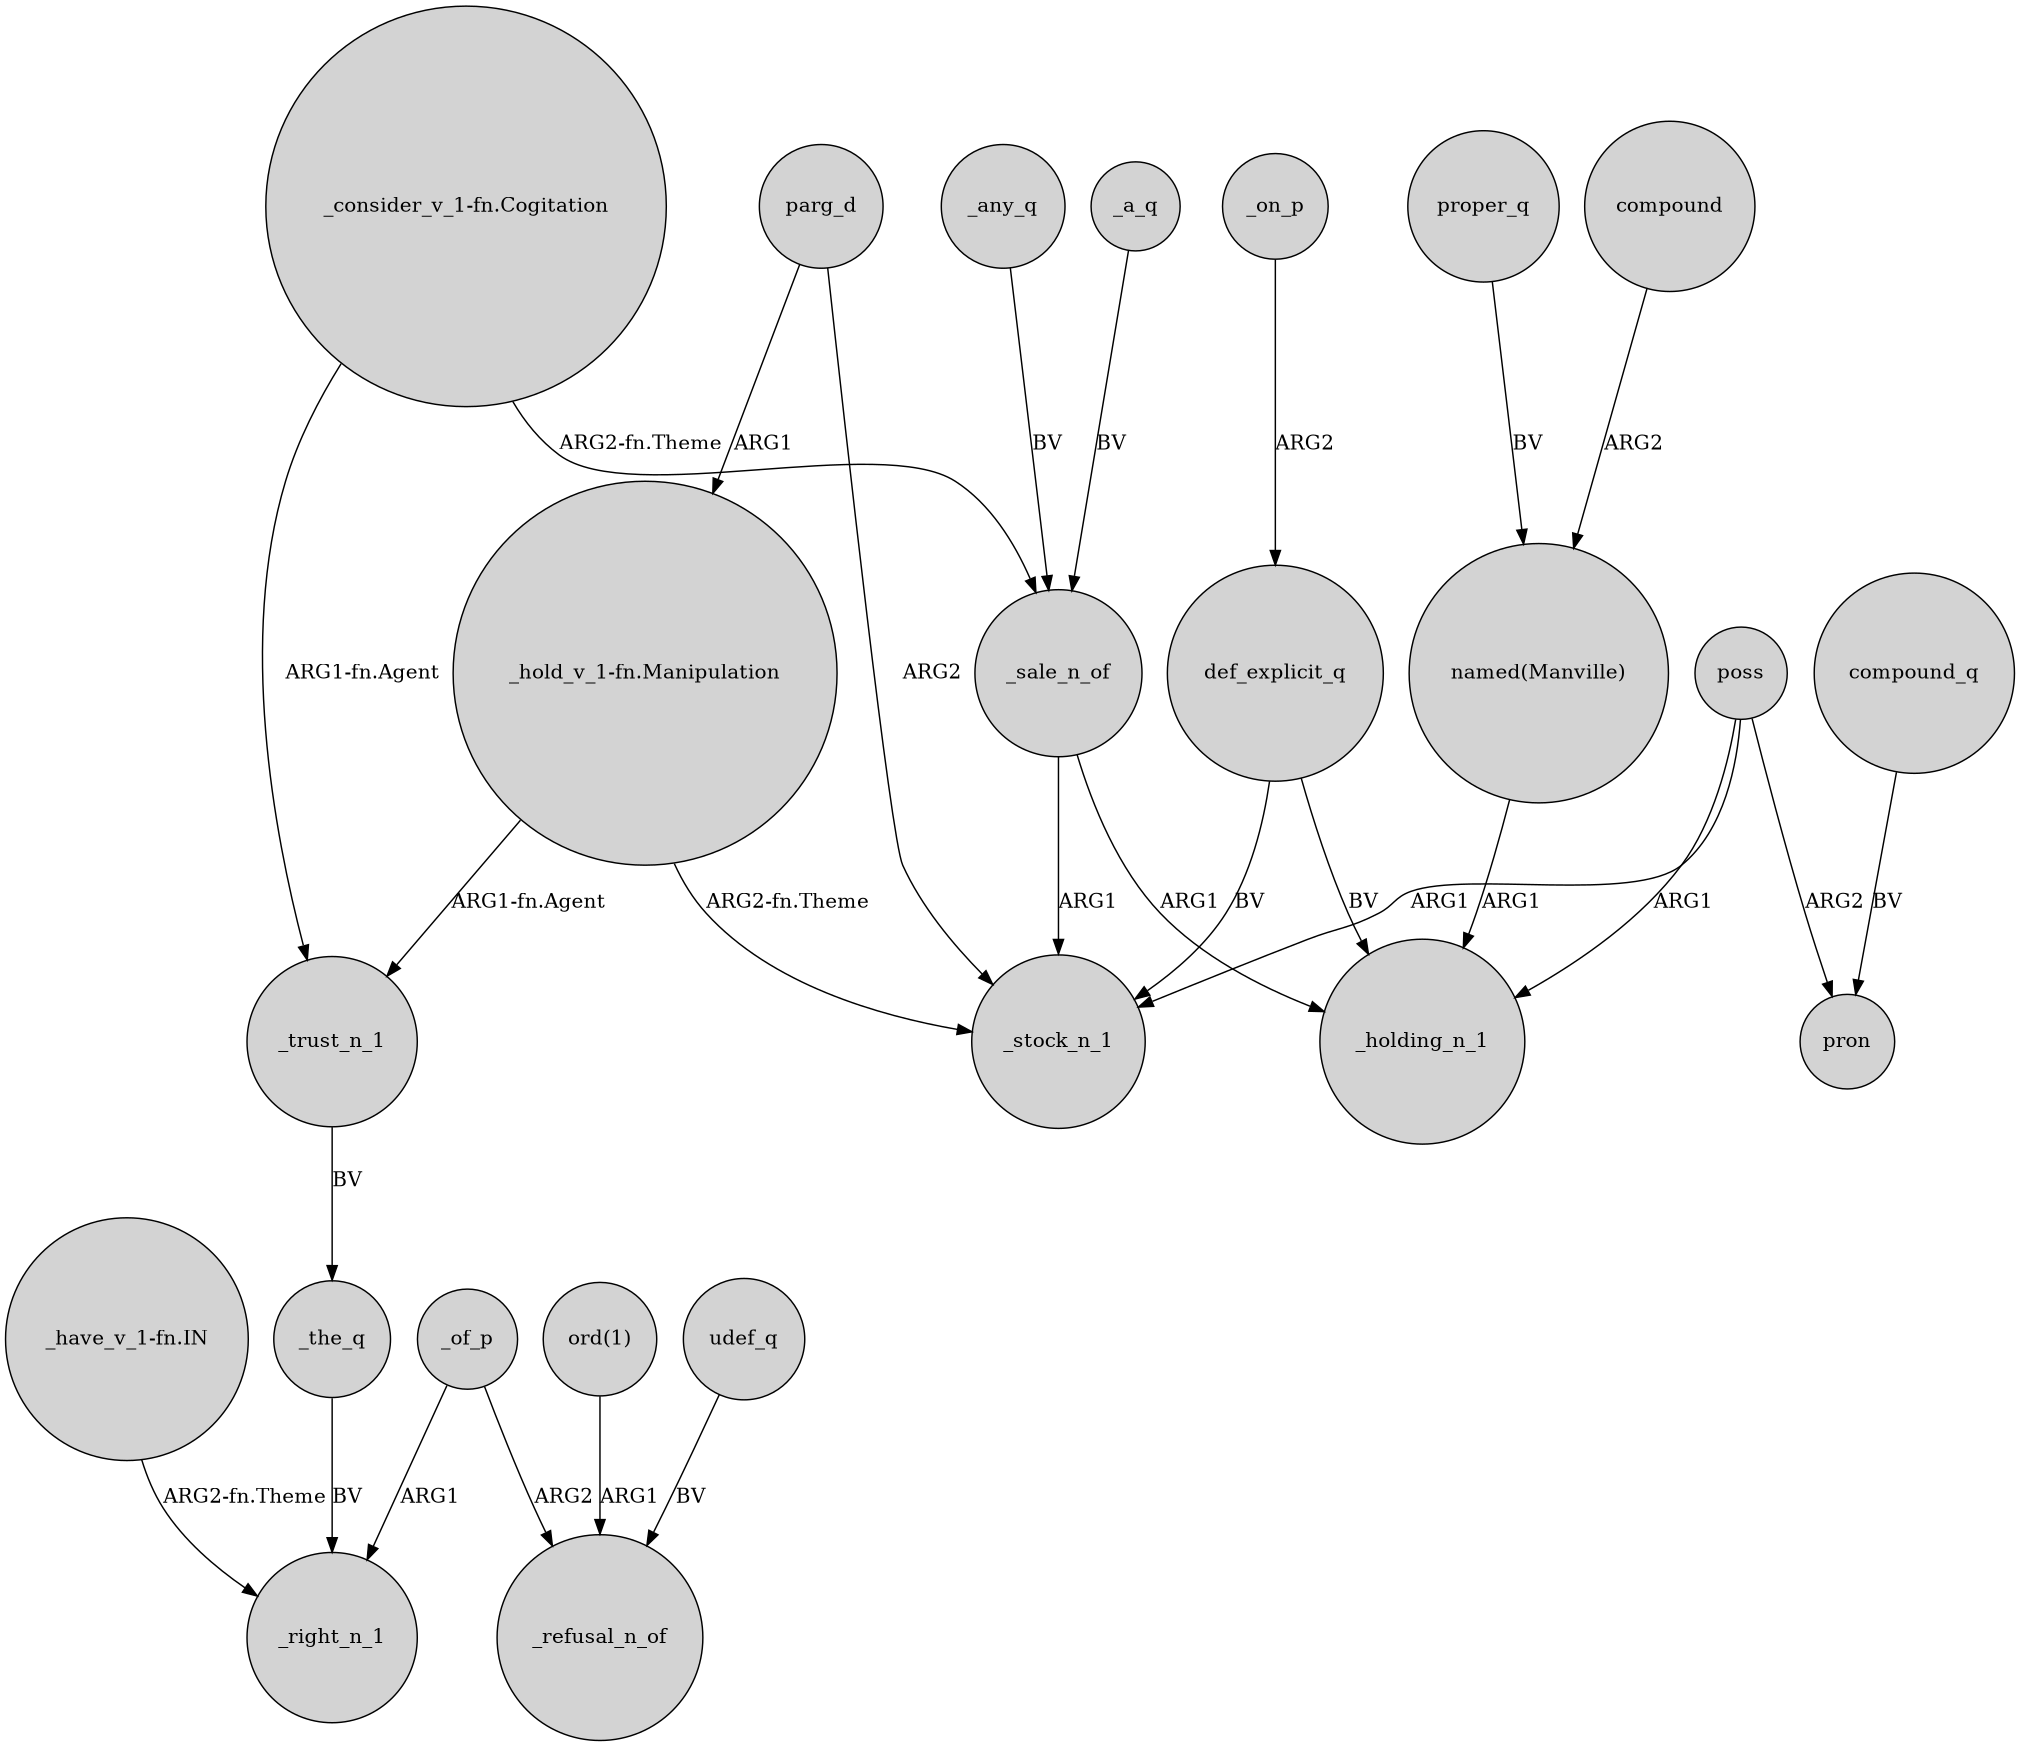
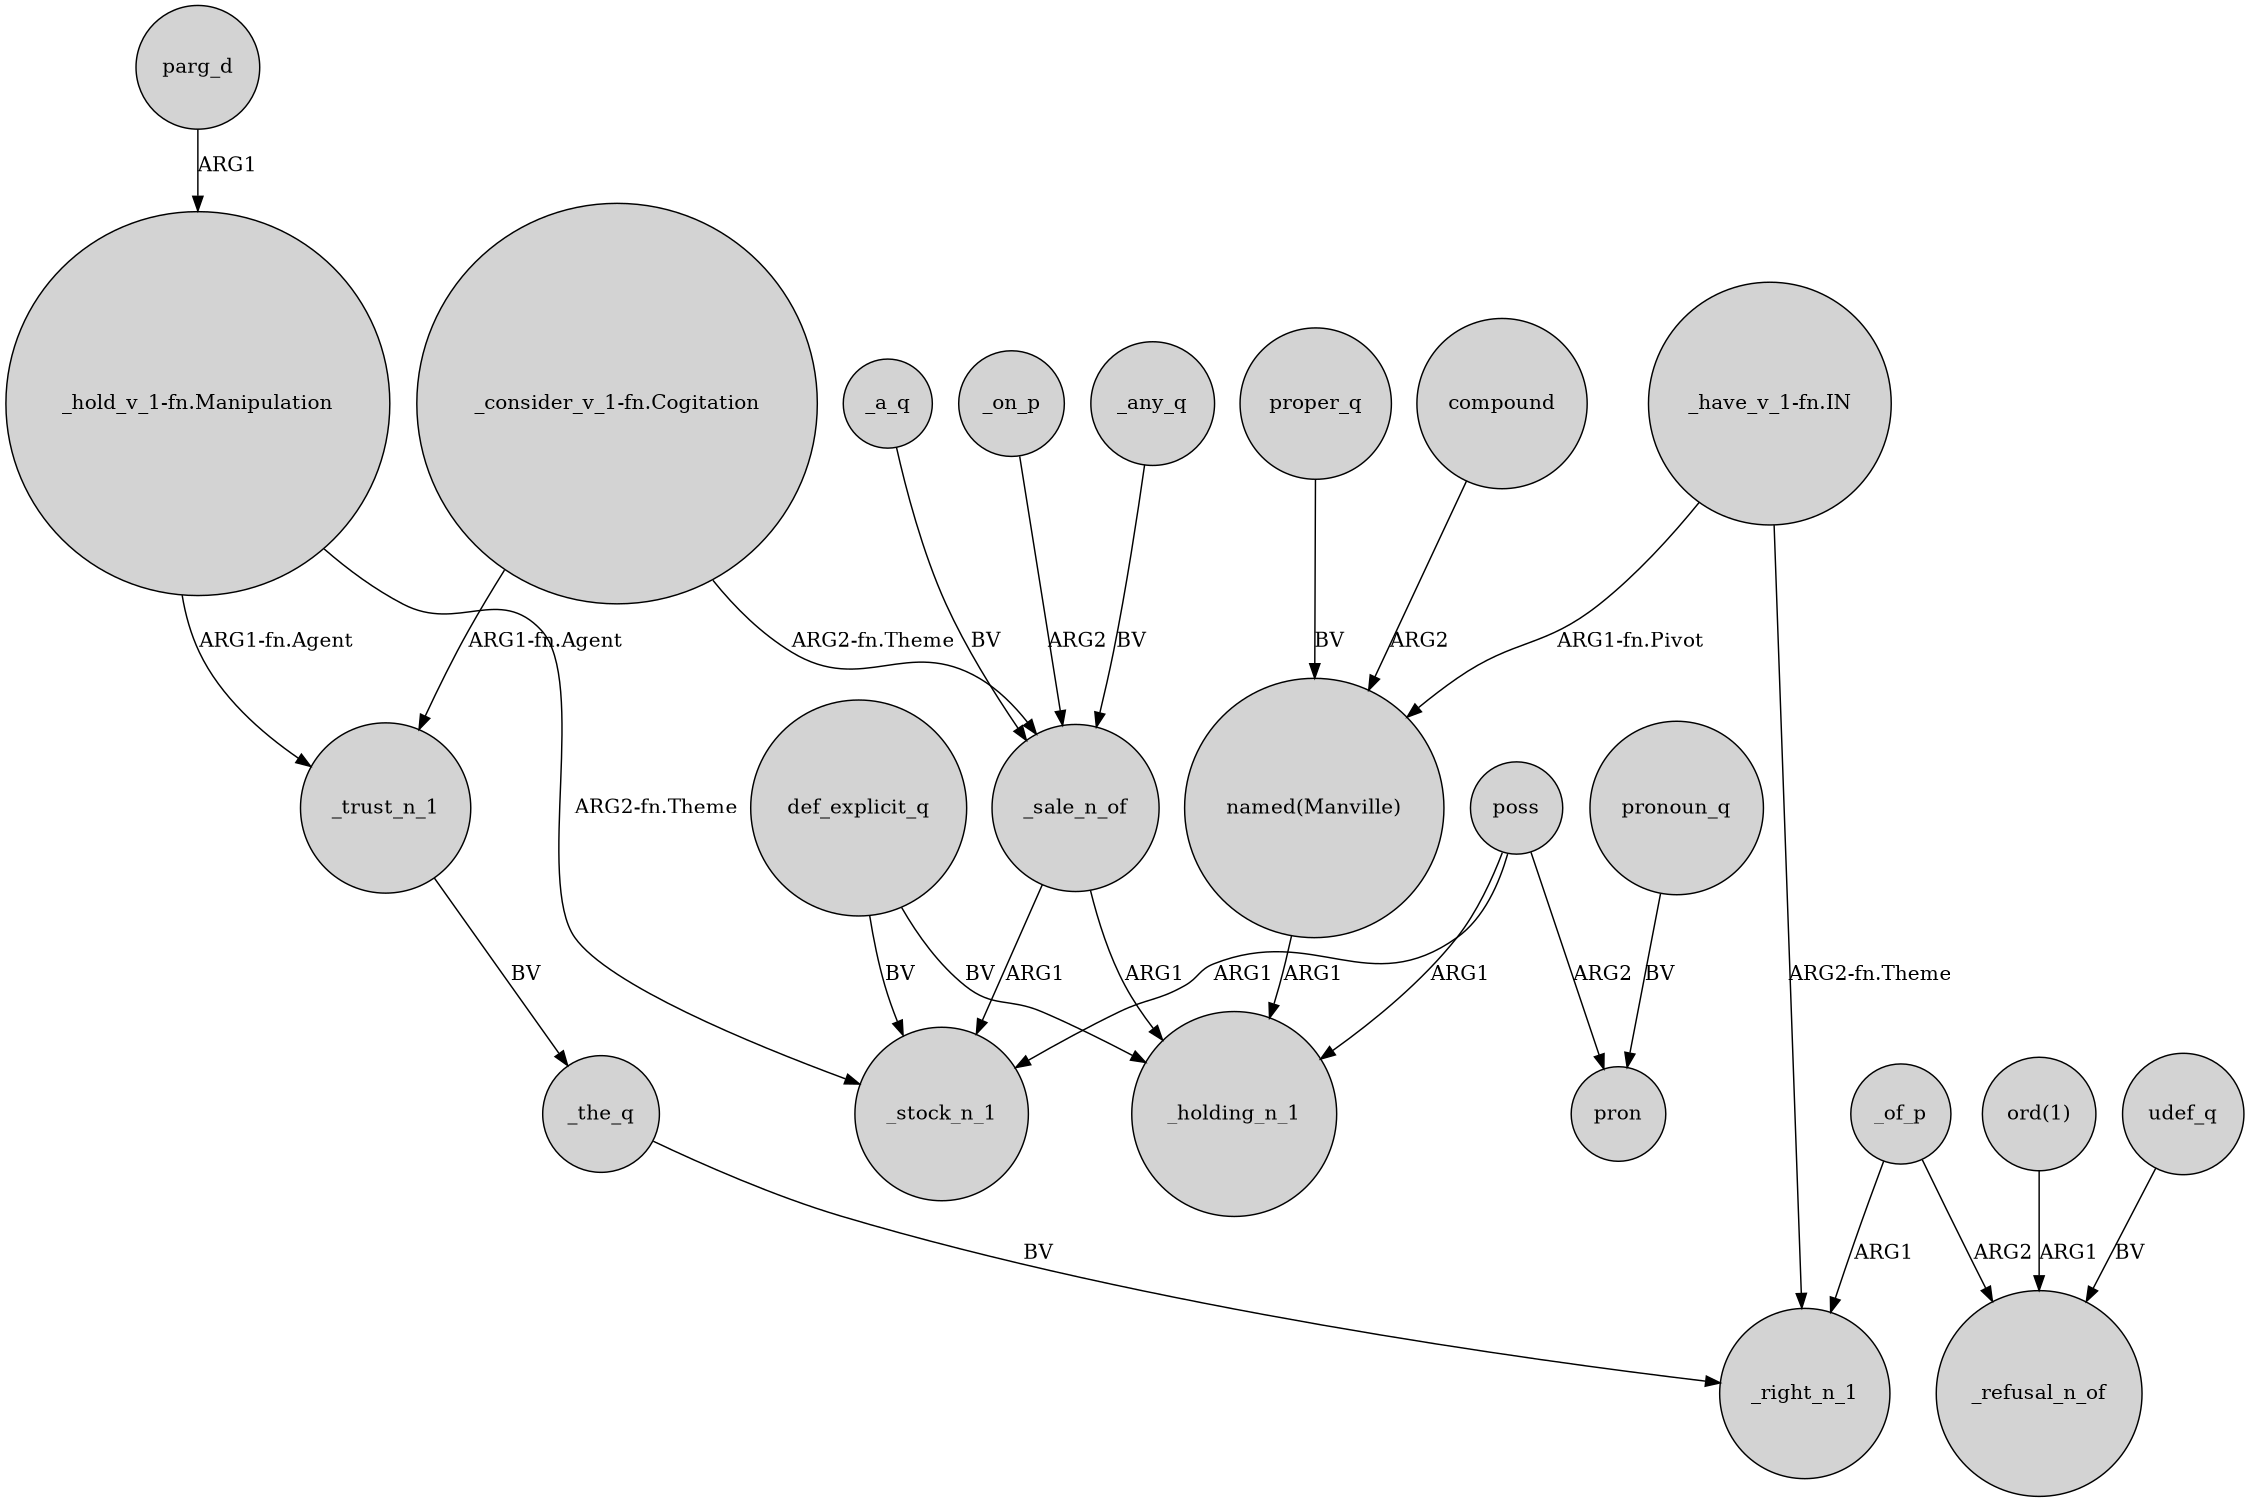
  digraph {
    node [shape=circle style=filled]
    _a_q
    _sale_n_of
    _holding_n_1
    _stock_n_1
    "_have_v_1-fn.IN"
    "named(Manville)"
    _right_n_1
    poss
    pron
    proper_q
    "ord(1)"
    _refusal_n_of
    udef_q
    "_hold_v_1-fn.Manipulation"
    _trust_n_1
    _the_q
    def_explicit_q
    compound
    _on_p
-   pronoun_q [label=compound_q]
+   pronoun_q
    parg_d
    "_consider_v_1-fn.Cogitation"
    _of_p
    _any_q
    _a_q -> _sale_n_of [label=BV]
    _sale_n_of -> _holding_n_1 [label=ARG1]
    _sale_n_of -> _stock_n_1 [label=ARG1]
+   "_have_v_1-fn.IN" -> "named(Manville)" [label="ARG1-fn.Pivot"]
    "_have_v_1-fn.IN" -> _right_n_1 [label="ARG2-fn.Theme"]
    "named(Manville)" -> _holding_n_1 [label=ARG1]
    poss -> _holding_n_1 [label=ARG1]
    poss -> _stock_n_1 [label=ARG1]
    poss -> pron [label=ARG2]
    proper_q -> "named(Manville)" [label=BV]
    "ord(1)" -> _refusal_n_of [label=ARG1]
    udef_q -> _refusal_n_of [label=BV]
    "_hold_v_1-fn.Manipulation" -> _stock_n_1 [label="ARG2-fn.Theme"]
    "_hold_v_1-fn.Manipulation" -> _trust_n_1 [label="ARG1-fn.Agent"]
    _trust_n_1 -> _the_q [label=BV]
    _the_q -> _right_n_1 [label=BV]
    def_explicit_q -> _holding_n_1 [label=BV]
    def_explicit_q -> _stock_n_1 [label=BV]
    compound -> "named(Manville)" [label=ARG2]
-   _on_p -> def_explicit_q [label=ARG2]
+   _on_p -> _sale_n_of [label=ARG2]
    pronoun_q -> pron [label=BV]
-   parg_d -> _stock_n_1 [label=ARG2]
    parg_d -> "_hold_v_1-fn.Manipulation" [label=ARG1]
    "_consider_v_1-fn.Cogitation" -> _sale_n_of [label="ARG2-fn.Theme"]
    "_consider_v_1-fn.Cogitation" -> _trust_n_1 [label="ARG1-fn.Agent"]
    _of_p -> _right_n_1 [label=ARG1]
    _of_p -> _refusal_n_of [label=ARG2]
    _any_q -> _sale_n_of [label=BV]
  }
